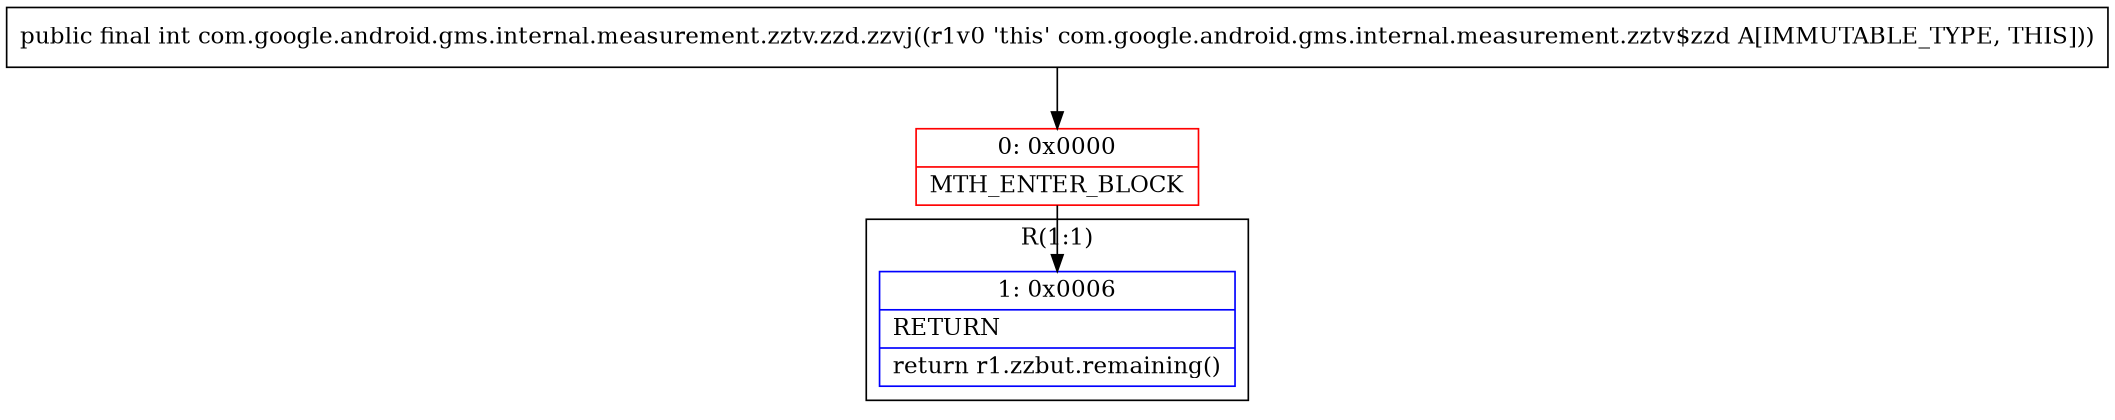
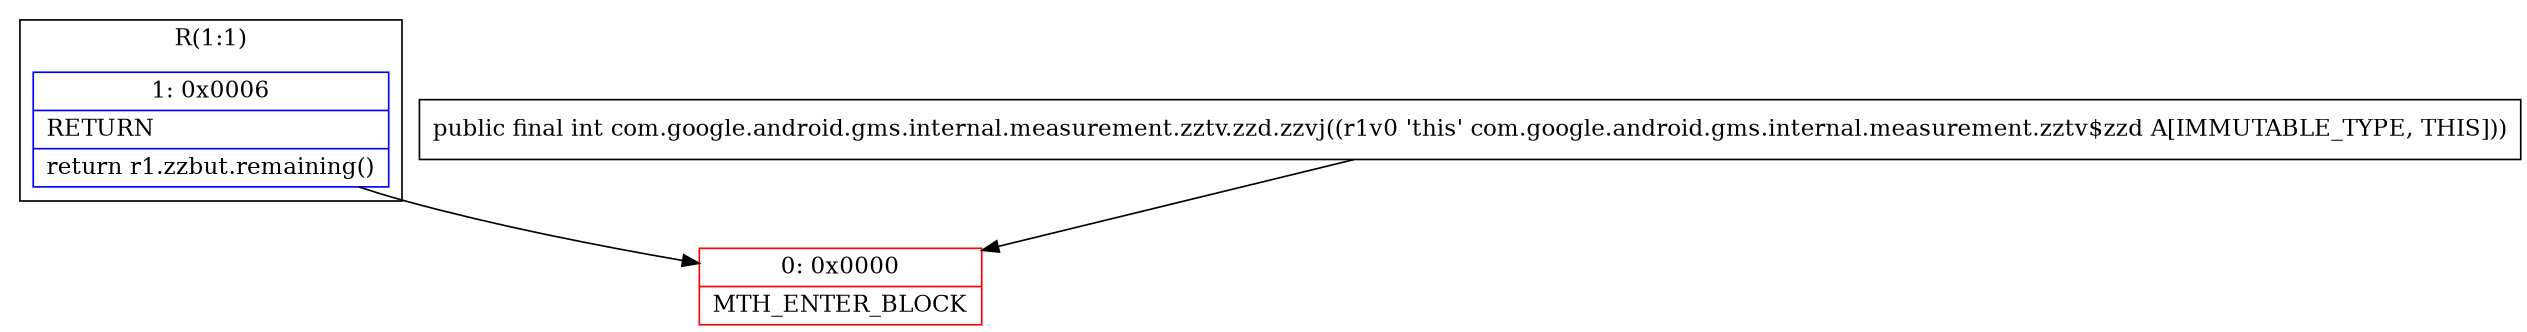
  digraph {
    fontname="DejaVu Serif"
    node [shape=record fontname="DejaVu Serif"]
    edge [fontname="DejaVu Serif"]
    n1 [color=blue label="{1\:\ 0x0006|RETURN\l|return r1.zzbut.remaining()\l}"]
    n2 [color=red label="{0\:\ 0x0000|MTH_ENTER_BLOCK\l}"]
    n3 [label="{public final int com.google.android.gms.internal.measurement.zztv.zzd.zzvj((r1v0 'this' com.google.android.gms.internal.measurement.zztv$zzd A[IMMUTABLE_TYPE, THIS])) }"]
    subgraph cluster_1 {
      label="R(1:1)"
      n1
    }
-   n2 -> n1
+   n1 -> n2
    n3 -> n2
  }
